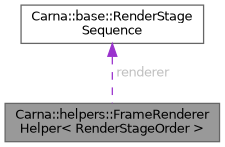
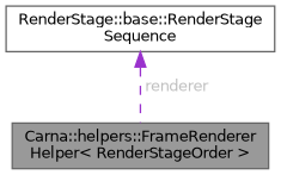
  digraph {
    node [color=gray40 fontname=Helvetica fontsize=10 shape=box style=filled]
    n1 [fillcolor=grey60 fontcolor=black height=0.2 label="Carna::helpers::FrameRenderer\lHelper\< RenderStageOrder \>" width=0.4]
-   n2 [fillcolor=white height=0.2 label="Carna::base::RenderStage\lSequence" width=0.4]
+   n2 [fillcolor=white height=0.2 label="RenderStage::base::RenderStage\lSequence" width=0.4]
    n2 -> n1 [color=darkorchid3 dir=back fontcolor=grey fontname=Helvetica fontsize=10 label=" renderer" labelfontname=Helvetica labelfontsize=10 style=dashed]
  }
